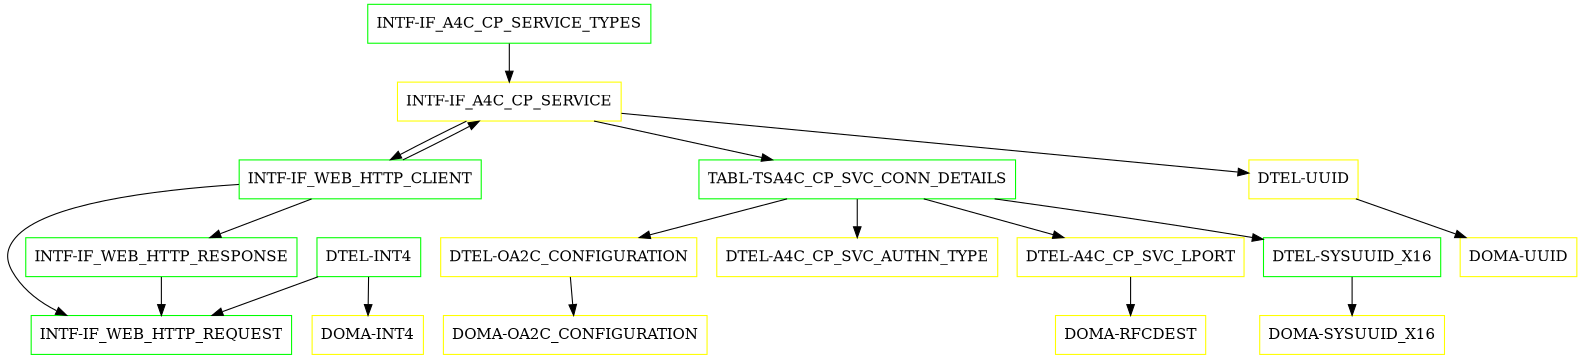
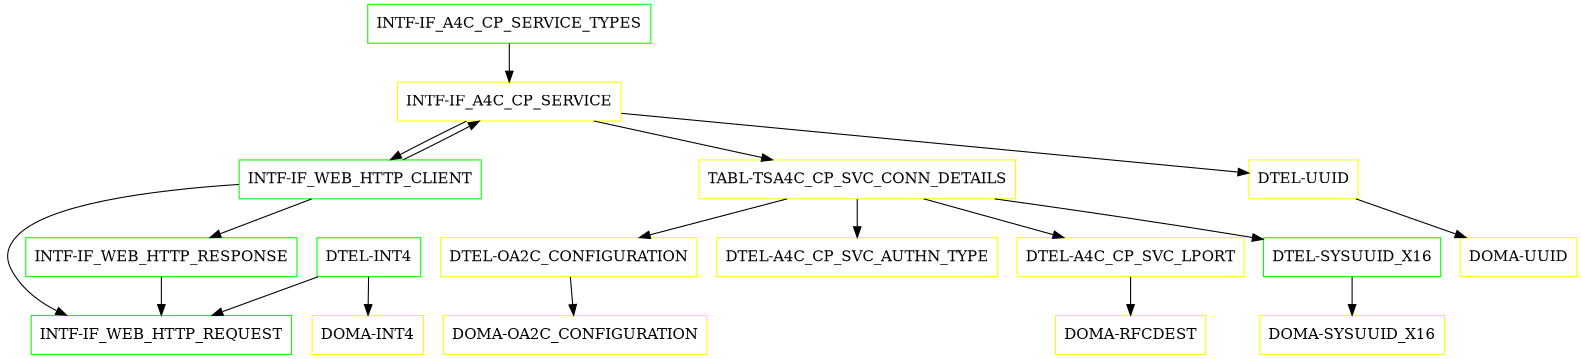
  digraph {
    node [color=yellow shape=box]
    "INTF-IF_A4C_CP_SERVICE_TYPES" [color=green]
    "INTF-IF_A4C_CP_SERVICE"
    "INTF-IF_WEB_HTTP_CLIENT" [color=green]
-   "TABL-TSA4C_CP_SVC_CONN_DETAILS" [color=green]
+   "TABL-TSA4C_CP_SVC_CONN_DETAILS"
    "DTEL-UUID"
    "INTF-IF_WEB_HTTP_REQUEST" [color=green]
    "INTF-IF_WEB_HTTP_RESPONSE" [color=green]
    "DTEL-OA2C_CONFIGURATION"
    "DTEL-A4C_CP_SVC_AUTHN_TYPE"
    "DTEL-A4C_CP_SVC_LPORT"
    "DTEL-SYSUUID_X16" [color=green]
    "DOMA-UUID"
    "DTEL-INT4" [color=green]
    "DOMA-INT4"
    "DOMA-OA2C_CONFIGURATION"
    "DOMA-RFCDEST"
    "DOMA-SYSUUID_X16"
    "INTF-IF_A4C_CP_SERVICE_TYPES" -> "INTF-IF_A4C_CP_SERVICE"
    "INTF-IF_A4C_CP_SERVICE" -> "INTF-IF_WEB_HTTP_CLIENT"
    "INTF-IF_A4C_CP_SERVICE" -> "TABL-TSA4C_CP_SVC_CONN_DETAILS"
    "INTF-IF_A4C_CP_SERVICE" -> "DTEL-UUID"
    "INTF-IF_WEB_HTTP_CLIENT" -> "INTF-IF_A4C_CP_SERVICE"
    "INTF-IF_WEB_HTTP_CLIENT" -> "INTF-IF_WEB_HTTP_REQUEST"
    "INTF-IF_WEB_HTTP_CLIENT" -> "INTF-IF_WEB_HTTP_RESPONSE"
    "TABL-TSA4C_CP_SVC_CONN_DETAILS" -> "DTEL-OA2C_CONFIGURATION"
    "TABL-TSA4C_CP_SVC_CONN_DETAILS" -> "DTEL-A4C_CP_SVC_AUTHN_TYPE"
    "TABL-TSA4C_CP_SVC_CONN_DETAILS" -> "DTEL-A4C_CP_SVC_LPORT"
    "TABL-TSA4C_CP_SVC_CONN_DETAILS" -> "DTEL-SYSUUID_X16"
    "DTEL-UUID" -> "DOMA-UUID"
    "INTF-IF_WEB_HTTP_RESPONSE" -> "INTF-IF_WEB_HTTP_REQUEST"
    "DTEL-OA2C_CONFIGURATION" -> "DOMA-OA2C_CONFIGURATION"
    "DTEL-A4C_CP_SVC_LPORT" -> "DOMA-RFCDEST"
    "DTEL-SYSUUID_X16" -> "DOMA-SYSUUID_X16"
    "DTEL-INT4" -> "INTF-IF_WEB_HTTP_REQUEST"
    "DTEL-INT4" -> "DOMA-INT4"
  }
